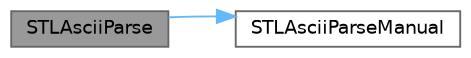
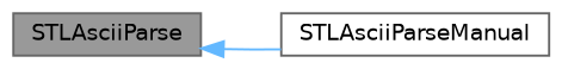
  digraph {
    rankdir=LR
    node [color=gray40 fontname=Helvetica fontsize=10 shape=box style=filled]
    n1 [fillcolor=grey60 fontcolor=black height=0.2 label=STLAsciiParse width=0.4]
    n2 [fillcolor=white height=0.2 label=STLAsciiParseManual width=0.4]
-   n2 -> n1 [color=steelblue1 dir=back fontname=Helvetica fontsize=10 labelfontname=Helvetica labelfontsize=10 style=solid]
+   n1 -> n2 [color=steelblue1 dir=back fontname=Helvetica fontsize=10 labelfontname=Helvetica labelfontsize=10 style=solid]
  }
